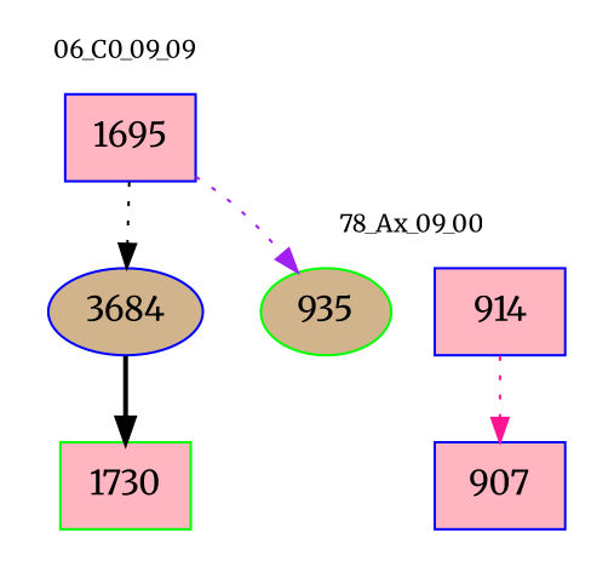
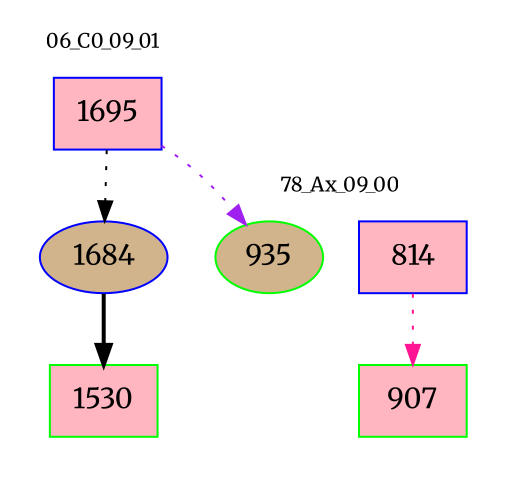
  digraph {
    fontname=Merriweather
    node [color=blue fillcolor=lightpink fontname=Merriweather shape=box style=filled]
    edge [color=black fontname=Merriweather style=dotted]
-   n1 [label=914]
-   n2 [label=907]
+   n1 [label=814]
+   n2 [color=green label=907]
    n3 [color=green fillcolor=tan label=935 shape=ellipse]
    n4 [label=1695]
-   n5 [fillcolor=tan label=3684 shape=ellipse]
-   n6 [color=green label=1730]
+   n5 [fillcolor=tan label=1684 shape=ellipse]
+   n6 [color=green label=1530]
    subgraph cluster_1 {
      color=white
      fontsize=10
      label="78_Ax_09_00"
      n1
      n2
      n3
    }
    subgraph cluster_2 {
      color=white
      fontsize=10
-     label="06_C0_09_09"
+     label="06_C0_09_01"
      n4
      n5
      n6
    }
    n1 -> n2 [color=deeppink]
    n4 -> n3 [color=purple]
    n4 -> n5
    n5 -> n6 [style=bold]
  }
